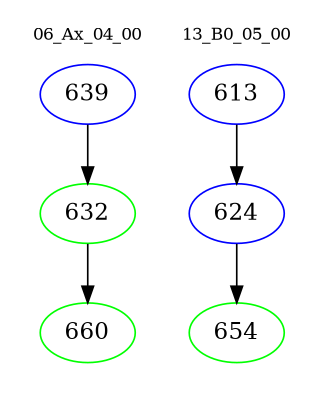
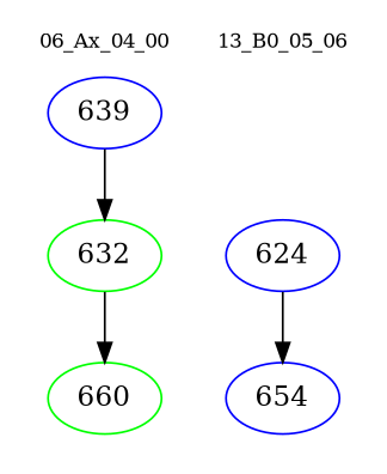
  digraph {
    node [color=blue]
    edge [color=black]
    n1 [label=639]
    n2 [color=green label=632]
    n3 [color=green label=660]
-   n4 [label=613]
    n5 [label=624]
-   n6 [color=green label=654]
+   n6 [label=654]
    subgraph cluster_1 {
      color=white
      fontsize=10
      label="06_Ax_04_00"
      n1
      n2
      n3
    }
    subgraph cluster_2 {
      color=white
      fontsize=10
-     label="13_B0_05_00"
-     n4
+     label="13_B0_05_06"
      n5
      n6
    }
    n1 -> n2
    n2 -> n3
-   n4 -> n5
    n5 -> n6
  }
